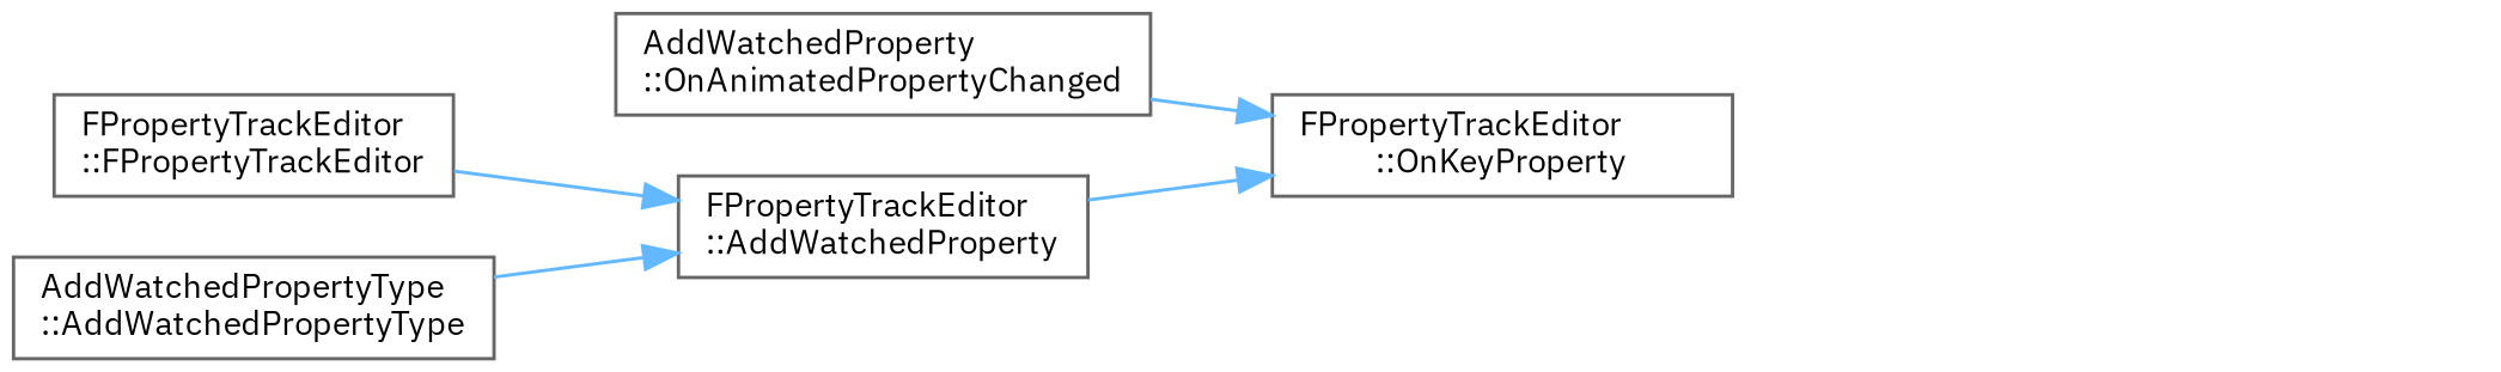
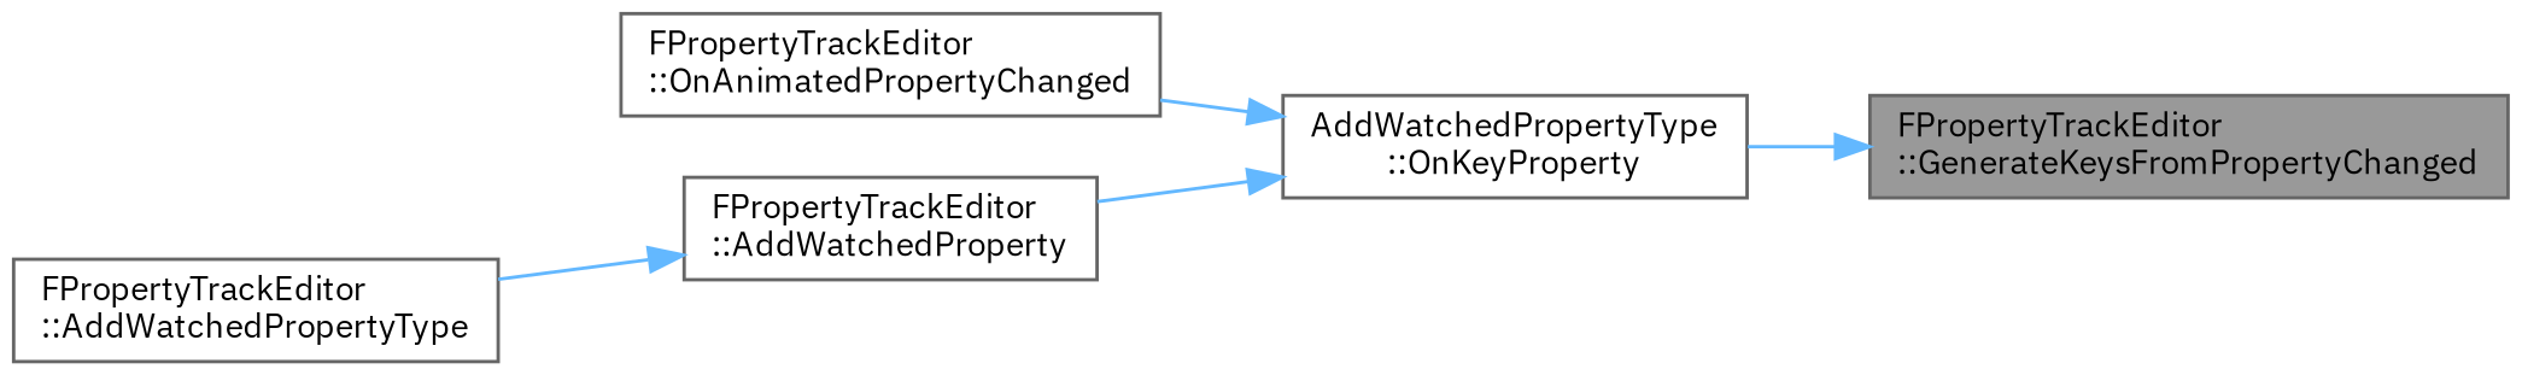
  digraph {
    fontname="IBM Plex Sans"
    rankdir=RL
    node [color=grey40 fillcolor=white fontname="IBM Plex Sans" fontsize=10 shape=box style=filled]
    edge [color=steelblue1 dir=back fontname="IBM Plex Sans" fontsize=10 labelfontname=Helvetica labelfontsize=10 style=solid]
-   n2 [height=0.2 label="FPropertyTrackEditor\l::OnKeyProperty" width=0.4]
-   n3 [height=0.2 label="AddWatchedProperty\l::OnAnimatedPropertyChanged" width=0.4]
+   n1 [color=gray40 fillcolor=grey60 fontcolor=black height=0.2 label="FPropertyTrackEditor\l::GenerateKeysFromPropertyChanged" width=0.4]
+   n2 [height=0.2 label="AddWatchedPropertyType\l::OnKeyProperty" width=0.4]
+   n3 [height=0.2 label="FPropertyTrackEditor\l::OnAnimatedPropertyChanged" width=0.4]
    n4 [height=0.2 label="FPropertyTrackEditor\l::AddWatchedProperty" width=0.4]
-   n5 [height=0.2 label="FPropertyTrackEditor\l::FPropertyTrackEditor" width=0.4]
-   n6 [height=0.2 label="AddWatchedPropertyType\l::AddWatchedPropertyType" width=0.4]
+   n6 [height=0.2 label="FPropertyTrackEditor\l::AddWatchedPropertyType" width=0.4]
+   n1 -> n2
    n2 -> n3
    n2 -> n4
-   n4 -> n5
    n4 -> n6
  }
